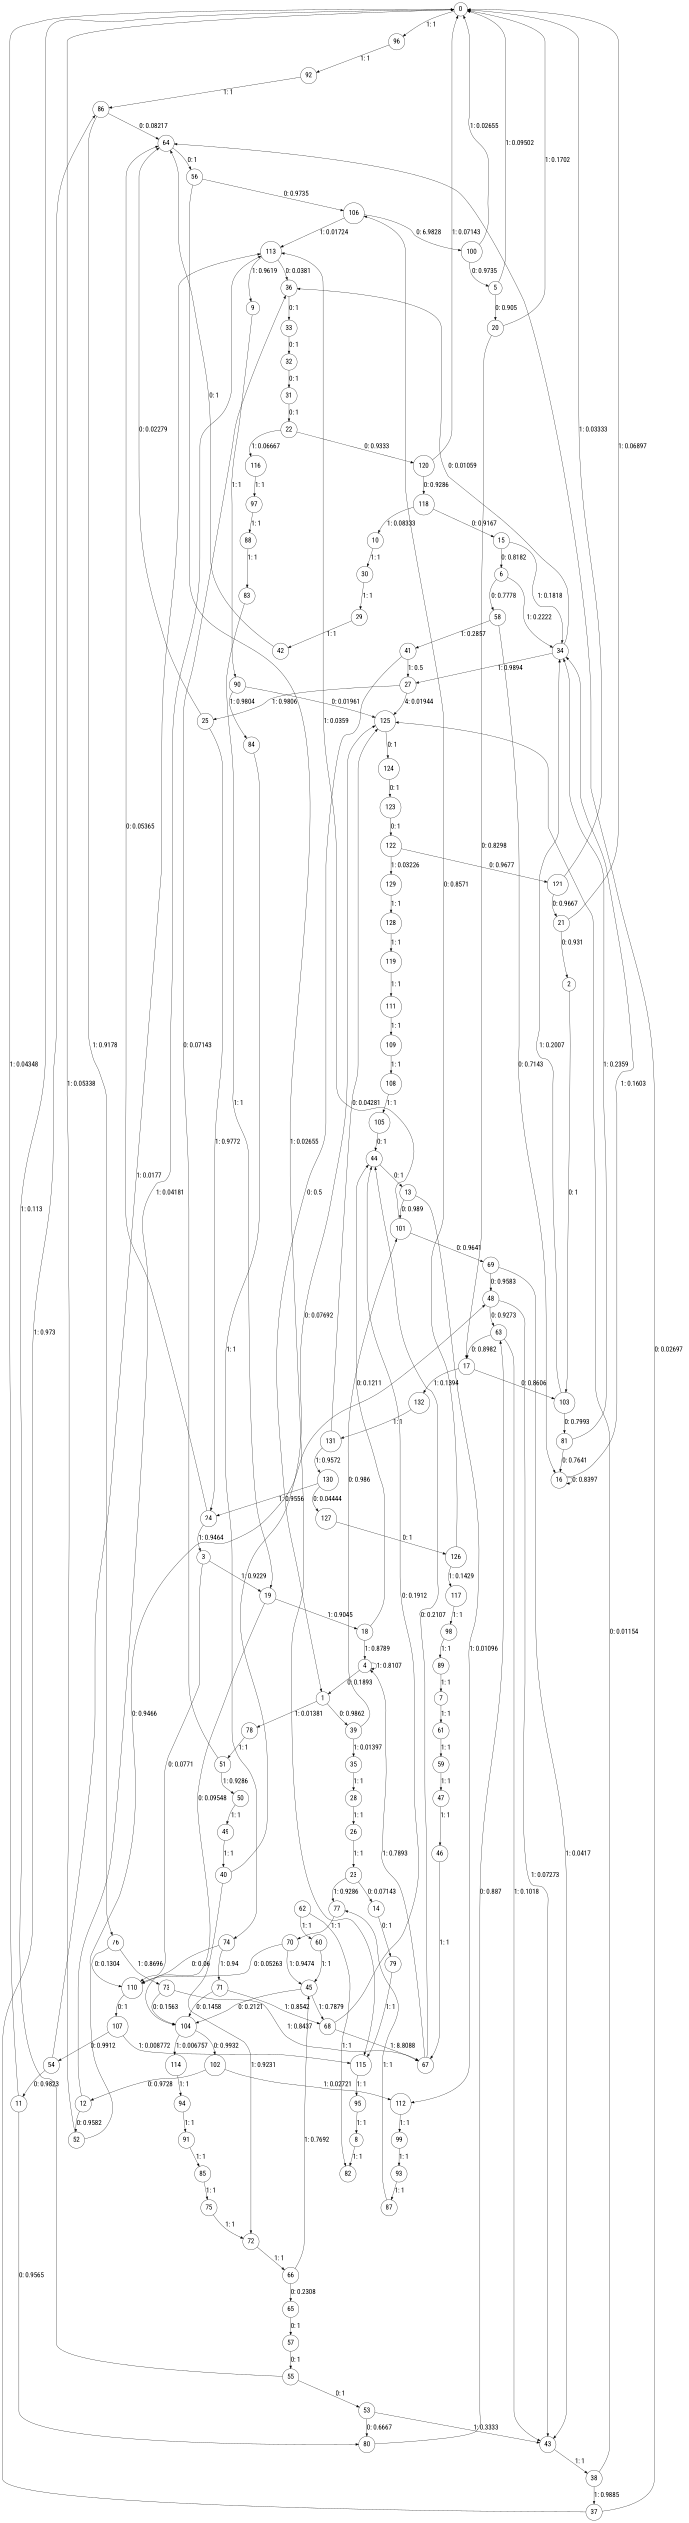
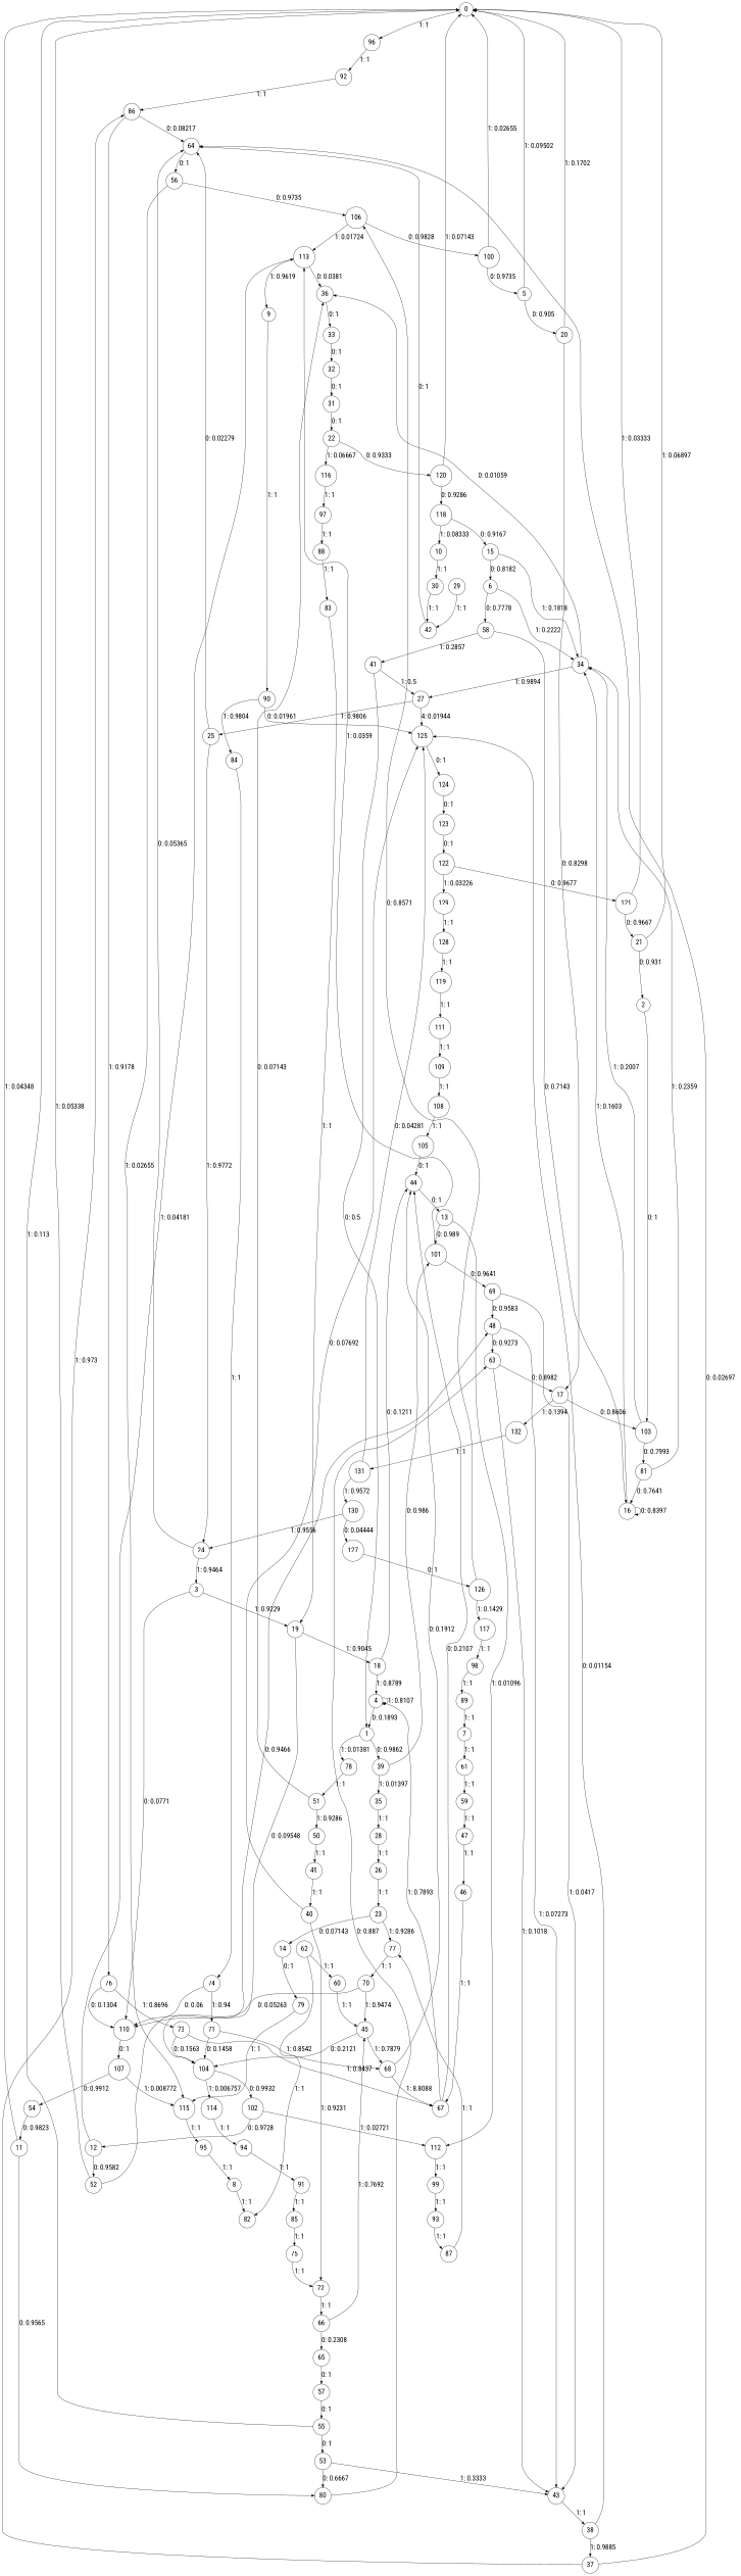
  digraph {
    fontname="Roboto Condensed"
    node [fontname="Roboto Condensed" fontsize=24 shape=circle]
    edge [fontname="Roboto Condensed" fontsize=24]
    0
    96
    92
    86
    1
    39
    78
    101
    35
    51
    113
    69
    28
    36
    50
    2
    103
    34
    81
    27
    16
    3
    110
    19
    107
    18
    104
    115
    54
    4
    44
    102
    114
    5
    20
    17
    132
    6
    58
    41
    125
    25
    33
    7
    61
    59
    47
    8
    82
    62
    60
    9
    90
    84
    124
    74
    10
    30
    29
    42
    11
    80
    63
    43
    12
    52
    48
    13
    112
    99
    93
    14
    79
    95
    15
    131
    130
    94
    21
    22
    120
    116
    118
    97
    88
    23
    77
    70
    45
    24
    64
    56
    106
    26
    123
    31
    32
    37
    76
    73
    38
    40
    72
    66
    65
    68
    67
    46
    49
    53
    55
    100
    57
    71
    75
    83
    85
    87
    89
    91
    98
    105
    108
    109
    111
    117
    119
    121
    122
    129
    128
    126
    127
    0 -> 96 [label="1: 1        "]
    96 -> 92 [label="1: 1        "]
    92 -> 86 [label="1: 1        "]
    86 -> 64 [label="0: 0.08217  "]
    86 -> 76 [label="1: 0.9178   "]
    1 -> 39 [label="0: 0.9862   "]
    1 -> 78 [label="1: 0.01381  "]
    39 -> 101 [label="0: 0.986    "]
    39 -> 35 [label="1: 0.01397  "]
    78 -> 51 [label="1: 1        "]
    101 -> 113 [label="1: 0.0359   "]
    101 -> 69 [label="0: 0.9641   "]
    35 -> 28 [label="1: 1        "]
    51 -> 36 [label="0: 0.07143  "]
    51 -> 50 [label="1: 0.9286   "]
    113 -> 36 [label="0: 0.0381   "]
    113 -> 9 [label="1: 0.9619   "]
    69 -> 43 [label="1: 0.0417   "]
    69 -> 48 [label="0: 0.9583   "]
    28 -> 26 [label="1: 1        "]
    36 -> 33 [label="0: 1        "]
    50 -> 49 [label="1: 1        "]
    2 -> 103 [label="0: 1        "]
    103 -> 34 [label="1: 0.2007   "]
    103 -> 81 [label="0: 0.7993   "]
    34 -> 36 [label="0: 0.01059  "]
    34 -> 27 [label="1: 0.9894   "]
    81 -> 34 [label="1: 0.2359   "]
    81 -> 16 [label="0: 0.7641   "]
    27 -> 125 [label="4: 0.01944  "]
    27 -> 25 [label="1: 0.9806   "]
    16 -> 34 [label="1: 0.1603   "]
    16 -> 16 [label="0: 0.8397   "]
    3 -> 110 [label="0: 0.0771   "]
    3 -> 19 [label="1: 0.9229   "]
    110 -> 107 [label="0: 1        "]
    19 -> 18 [label="1: 0.9045   "]
    19 -> 104 [label="0: 0.09548  "]
    107 -> 115 [label="1: 0.008772  "]
    107 -> 54 [label="0: 0.9912   "]
    18 -> 4 [label="1: 0.8789   "]
    18 -> 44 [label="0: 0.1211   "]
    104 -> 102 [label="0: 0.9932   "]
    104 -> 114 [label="1: 0.006757  "]
    115 -> 95 [label="1: 1        "]
-   54 -> 113 [label="1: 0.0177   "]
    54 -> 11 [label="0: 0.9823   "]
    4 -> 1 [label="0: 0.1893   "]
    4 -> 4 [label="1: 0.8107   "]
    44 -> 13 [label="0: 1        "]
    102 -> 12 [label="0: 0.9728   "]
    102 -> 112 [label="1: 0.02721  "]
    114 -> 94 [label="1: 1        "]
    5 -> 0 [label="1: 0.09502  "]
    5 -> 20 [label="0: 0.905    "]
    20 -> 0 [label="1: 0.1702   "]
    20 -> 17 [label="0: 0.8298   "]
    17 -> 103 [label="0: 0.8606   "]
    17 -> 132 [label="1: 0.1394   "]
    132 -> 131 [label="1: 1        "]
    6 -> 34 [label="1: 0.2222   "]
    6 -> 58 [label="0: 0.7778   "]
    58 -> 16 [label="0: 0.7143   "]
    58 -> 41 [label="1: 0.2857   "]
    41 -> 1 [label="0: 0.5      "]
    41 -> 27 [label="1: 0.5      "]
    125 -> 124 [label="0: 1        "]
    25 -> 24 [label="1: 0.9772   "]
    25 -> 64 [label="0: 0.02279  "]
    33 -> 32 [label="0: 1        "]
    7 -> 61 [label="1: 1        "]
    61 -> 59 [label="1: 1        "]
    59 -> 47 [label="1: 1        "]
    47 -> 46 [label="1: 1        "]
    8 -> 82 [label="1: 1        "]
    62 -> 82 [label="1: 1        "]
    62 -> 60 [label="1: 1        "]
    60 -> 45 [label="1: 1        "]
    9 -> 90 [label="1: 1        "]
    90 -> 125 [label="0: 0.01961  "]
    90 -> 84 [label="1: 0.9804   "]
    84 -> 74 [label="1: 1        "]
    124 -> 123 [label="0: 1        "]
    74 -> 110 [label="0: 0.06     "]
    74 -> 71 [label="1: 0.94     "]
    10 -> 30 [label="1: 1        "]
-   30 -> 29 [label="1: 1        "]
+   30 -> 42 [label="1: 1        "]
    29 -> 42 [label="1: 1        "]
    42 -> 64 [label="0: 1        "]
    11 -> 0 [label="1: 0.04348  "]
    11 -> 80 [label="0: 0.9565   "]
    80 -> 63 [label="0: 0.887    "]
    63 -> 17 [label="0: 0.8982   "]
    63 -> 43 [label="1: 0.1018   "]
    43 -> 38 [label="1: 1        "]
    12 -> 113 [label="1: 0.04181  "]
    12 -> 52 [label="0: 0.9582   "]
    52 -> 0 [label="1: 0.05338  "]
    52 -> 48 [label="0: 0.9466   "]
    48 -> 63 [label="0: 0.9273   "]
    48 -> 43 [label="1: 0.07273  "]
    13 -> 101 [label="0: 0.989    "]
    13 -> 112 [label="1: 0.01096  "]
    112 -> 99 [label="1: 1        "]
    99 -> 93 [label="1: 1        "]
    93 -> 87 [label="1: 1        "]
    14 -> 79 [label="0: 1        "]
    79 -> 115 [label="1: 1        "]
    95 -> 8 [label="1: 1        "]
    15 -> 34 [label="1: 0.1818   "]
    15 -> 6 [label="0: 0.8182   "]
    131 -> 125 [label="0: 0.04281  "]
    131 -> 130 [label="1: 0.9572   "]
    130 -> 24 [label="1: 0.9556   "]
    130 -> 127 [label="0: 0.04444  "]
    94 -> 91 [label="1: 1        "]
    21 -> 0 [label="1: 0.06897  "]
    21 -> 2 [label="0: 0.931    "]
    22 -> 120 [label="0: 0.9333   "]
    22 -> 116 [label="1: 0.06667  "]
    120 -> 0 [label="1: 0.07143  "]
    120 -> 118 [label="0: 0.9286   "]
    116 -> 97 [label="1: 1        "]
    118 -> 10 [label="1: 0.08333  "]
    118 -> 15 [label="0: 0.9167   "]
    97 -> 88 [label="1: 1        "]
    88 -> 83 [label="1: 1        "]
    23 -> 14 [label="0: 0.07143  "]
    23 -> 77 [label="1: 0.9286   "]
    77 -> 70 [label="1: 1        "]
    70 -> 110 [label="0: 0.05263  "]
    70 -> 45 [label="1: 0.9474   "]
    45 -> 104 [label="0: 0.2121   "]
    45 -> 68 [label="1: 0.7879   "]
    24 -> 3 [label="1: 0.9464   "]
    24 -> 64 [label="0: 0.05365  "]
    64 -> 56 [label="0: 1        "]
    56 -> 115 [label="1: 0.02655  "]
    56 -> 106 [label="0: 0.9735   "]
    106 -> 113 [label="1: 0.01724  "]
-   106 -> 100 [label="0: 6.9828   "]
+   106 -> 100 [label="0: 0.9828   "]
    26 -> 23 [label="1: 1        "]
    123 -> 122 [label="0: 1        "]
    31 -> 22 [label="0: 1        "]
    32 -> 31 [label="0: 1        "]
    37 -> 86 [label="1: 0.973    "]
    37 -> 64 [label="0: 0.02697  "]
    76 -> 110 [label="0: 0.1304   "]
    76 -> 73 [label="1: 0.8696   "]
    73 -> 104 [label="0: 0.1563   "]
    73 -> 67 [label="1: 0.8437   "]
    38 -> 125 [label="0: 0.01154  "]
    38 -> 37 [label="1: 0.9885   "]
    40 -> 125 [label="0: 0.07692  "]
    40 -> 72 [label="1: 0.9231   "]
    72 -> 66 [label="1: 1        "]
    66 -> 45 [label="1: 0.7692   "]
    66 -> 65 [label="0: 0.2308   "]
    65 -> 57 [label="0: 1        "]
    68 -> 44 [label="0: 0.1912   "]
    68 -> 67 [label="1: 8.8088   "]
    67 -> 4 [label="1: 0.7893   "]
    67 -> 44 [label="0: 0.2107   "]
    46 -> 67 [label="1: 1        "]
    49 -> 40 [label="1: 1        "]
    53 -> 80 [label="0: 0.6667   "]
    53 -> 43 [label="1: 0.3333   "]
    55 -> 0 [label="1: 0.113    "]
    55 -> 53 [label="0: 1        "]
    100 -> 0 [label="1: 0.02655  "]
    100 -> 5 [label="0: 0.9735   "]
    57 -> 55 [label="0: 1        "]
    71 -> 104 [label="0: 0.1458   "]
    71 -> 68 [label="1: 0.8542   "]
    75 -> 72 [label="1: 1        "]
    83 -> 19 [label="1: 1        "]
    85 -> 75 [label="1: 1        "]
    87 -> 77 [label="1: 1        "]
    89 -> 7 [label="1: 1        "]
    91 -> 85 [label="1: 1        "]
    98 -> 89 [label="1: 1        "]
    105 -> 44 [label="0: 1        "]
    108 -> 105 [label="1: 1        "]
    109 -> 108 [label="1: 1        "]
    111 -> 109 [label="1: 1        "]
    117 -> 98 [label="1: 1        "]
    119 -> 111 [label="1: 1        "]
    121 -> 0 [label="1: 0.03333  "]
    121 -> 21 [label="0: 0.9667   "]
    122 -> 121 [label="0: 0.9677   "]
    122 -> 129 [label="1: 0.03226  "]
    129 -> 128 [label="1: 1        "]
    128 -> 119 [label="1: 1        "]
    126 -> 106 [label="0: 0.8571   "]
    126 -> 117 [label="1: 0.1429   "]
    127 -> 126 [label="0: 1        "]
  }
